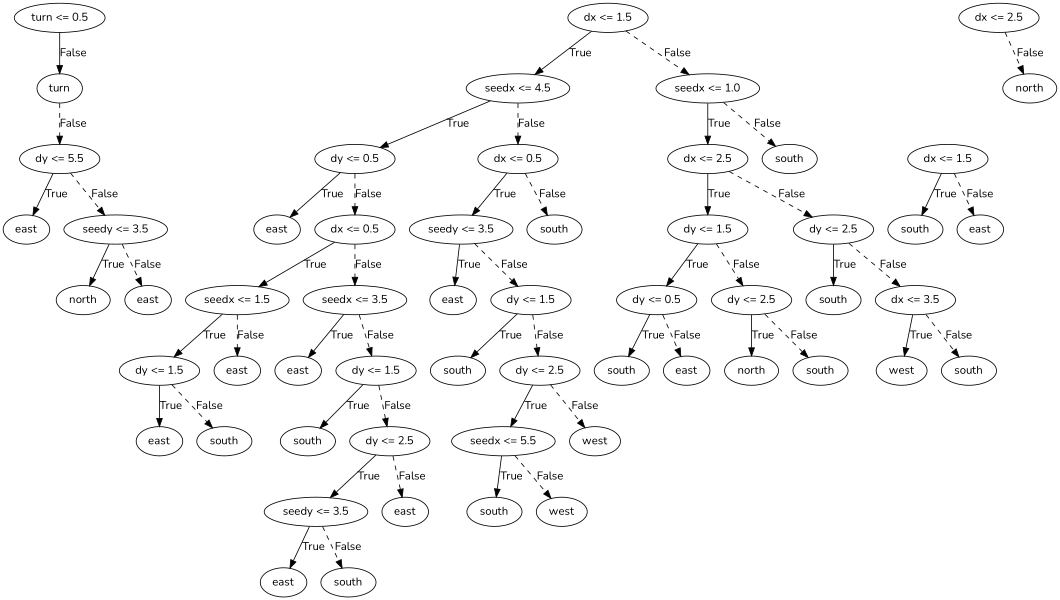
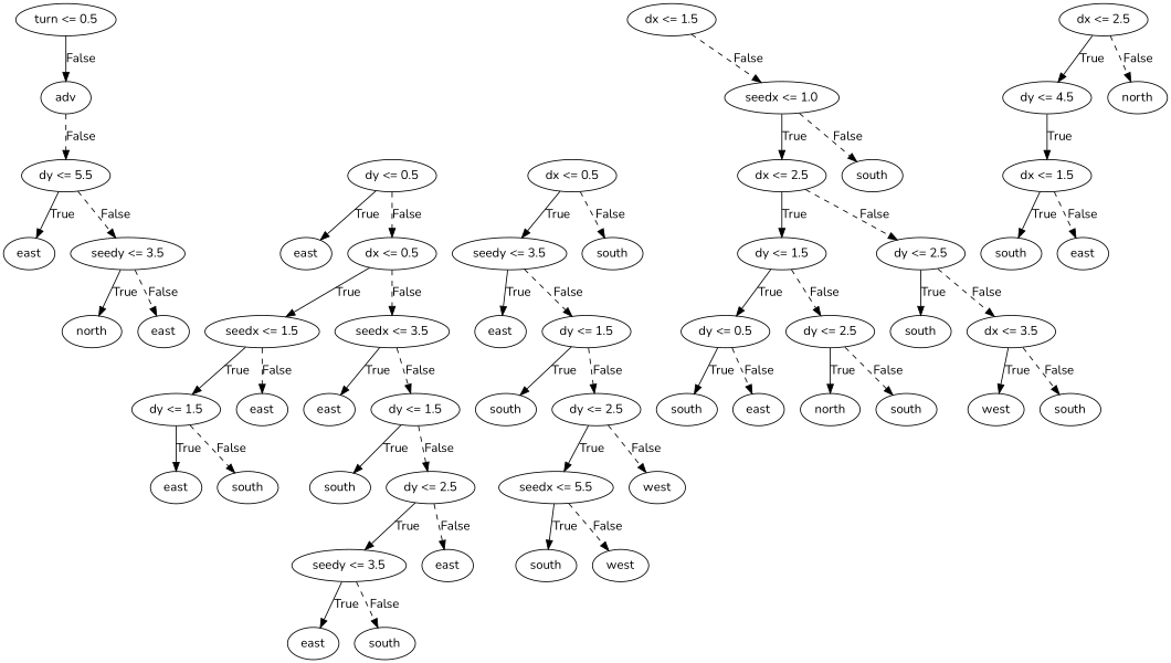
  digraph {
    fontname=Nunito
    node [fontname=Nunito]
    edge [fontname=Nunito]
    n1 [label="turn <= 0.5"]
-   n2 [label=turn]
+   n2 [label=adv]
    n3 [label="dy <= 5.5"]
    n4 [label="dx <= 1.5"]
-   n5 [label="seedx <= 4.5"]
    n6 [label="seedx <= 1.0"]
    n7 [label="dx <= 2.5"]
+   n8 [label="dy <= 4.5"]
    n9 [label=north]
    n10 [label="dy <= 0.5"]
    n11 [label="dx <= 0.5"]
    n12 [label="dx <= 2.5"]
    n13 [label=south]
    n14 [label=east]
    n15 [label="dx <= 0.5"]
    n16 [label="seedy <= 3.5"]
    n17 [label=south]
    n18 [label="seedx <= 1.5"]
    n19 [label="seedx <= 3.5"]
    n20 [label="dy <= 1.5"]
    n21 [label=east]
    n22 [label=east]
    n23 [label="dy <= 1.5"]
    n24 [label=east]
    n25 [label=south]
    n26 [label=south]
    n27 [label="dy <= 2.5"]
    n28 [label="seedy <= 3.5"]
    n29 [label=east]
    n30 [label=east]
    n31 [label=south]
    n32 [label=east]
    n33 [label="dy <= 1.5"]
    n34 [label=south]
    n35 [label="dy <= 2.5"]
    n36 [label="seedx <= 5.5"]
    n37 [label=west]
    n38 [label=south]
    n39 [label=west]
    n40 [label="dy <= 1.5"]
    n41 [label="dy <= 2.5"]
    n42 [label="dy <= 0.5"]
    n43 [label="dy <= 2.5"]
    n44 [label=south]
    n45 [label="dx <= 3.5"]
    n46 [label=south]
    n47 [label=east]
    n48 [label=north]
    n49 [label=south]
    n50 [label=west]
    n51 [label=south]
    n52 [label="dx <= 1.5"]
    n53 [label=south]
    n54 [label=east]
    n55 [label=east]
    n56 [label="seedy <= 3.5"]
    n57 [label=north]
    n58 [label=east]
    n1 -> n2 [label=False]
    n2 -> n3 [label=False style=dashed]
    n3 -> n55 [label=True]
    n3 -> n56 [label=False style=dashed]
-   n4 -> n5 [label=True]
    n4 -> n6 [label=False style=dashed]
-   n5 -> n10 [label=True]
-   n5 -> n11 [label=False style=dashed]
    n6 -> n12 [label=True]
    n6 -> n13 [label=False style=dashed]
+   n7 -> n8 [label=True]
    n7 -> n9 [label=False style=dashed]
+   n8 -> n52 [label=True]
    n10 -> n14 [label=True]
    n10 -> n15 [label=False style=dashed]
    n11 -> n16 [label=True]
    n11 -> n17 [label=False style=dashed]
    n12 -> n40 [label=True]
    n12 -> n41 [label=False style=dashed]
    n15 -> n18 [label=True]
    n15 -> n19 [label=False style=dashed]
    n16 -> n32 [label=True]
    n16 -> n33 [label=False style=dashed]
    n18 -> n20 [label=True]
    n18 -> n21 [label=False style=dashed]
    n19 -> n22 [label=True]
    n19 -> n23 [label=False style=dashed]
    n20 -> n24 [label=True]
    n20 -> n25 [label=False style=dashed]
    n23 -> n26 [label=True]
    n23 -> n27 [label=False style=dashed]
    n27 -> n28 [label=True]
    n27 -> n29 [label=False style=dashed]
    n28 -> n30 [label=True]
    n28 -> n31 [label=False style=dashed]
    n33 -> n34 [label=True]
    n33 -> n35 [label=False style=dashed]
    n35 -> n36 [label=True]
    n35 -> n37 [label=False style=dashed]
    n36 -> n38 [label=True]
    n36 -> n39 [label=False style=dashed]
    n40 -> n42 [label=True]
    n40 -> n43 [label=False style=dashed]
    n41 -> n44 [label=True]
    n41 -> n45 [label=False style=dashed]
    n42 -> n46 [label=True]
    n42 -> n47 [label=False style=dashed]
    n43 -> n48 [label=True]
    n43 -> n49 [label=False style=dashed]
    n45 -> n50 [label=True]
    n45 -> n51 [label=False style=dashed]
    n52 -> n53 [label=True]
    n52 -> n54 [label=False style=dashed]
    n56 -> n57 [label=True]
    n56 -> n58 [label=False style=dashed]
  }
